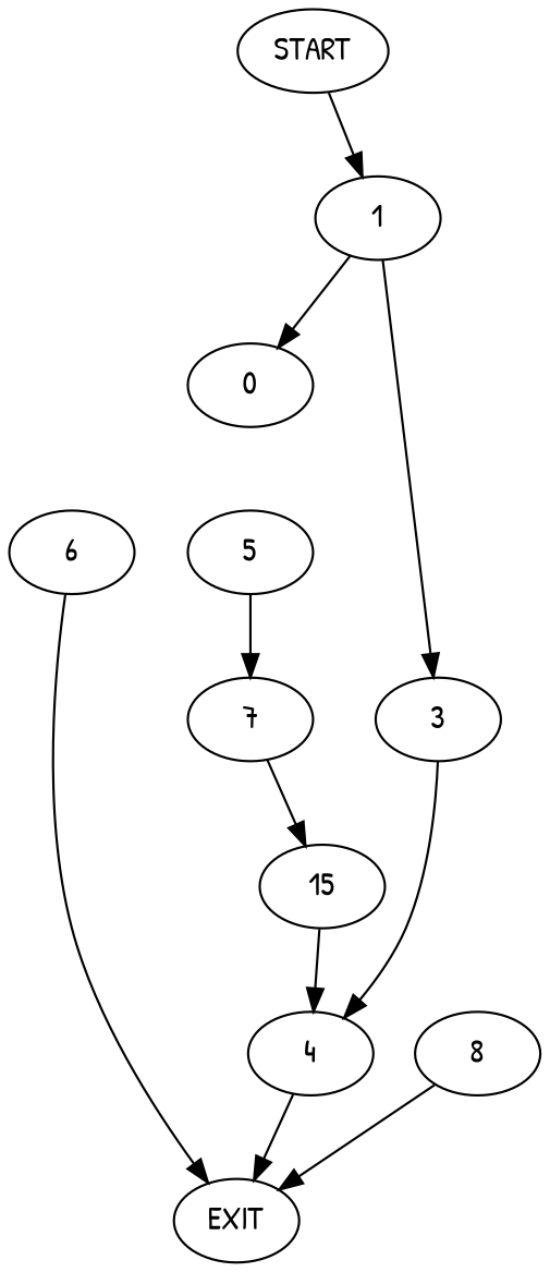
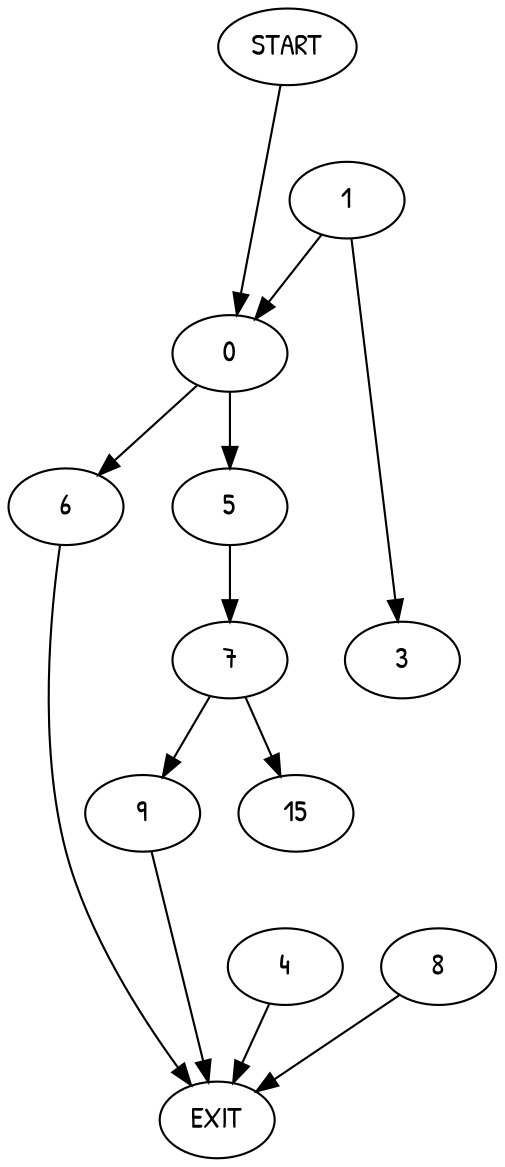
  digraph {
    fontname="Patrick Hand"
    node [fontname="Patrick Hand"]
    edge [fontname="Patrick Hand"]
    n1 [label=START]
    1
    n3 [label=0]
    3
    n5 [label=EXIT]
    5
    6
    4
    7
+   9
    n11 [label=15]
    8
-   n1 -> 1
+   n1 -> n3
    1 -> n3
    1 -> 3
-   3 -> 4
+   n3 -> 5
+   n3 -> 6
    5 -> 7
    6 -> n5
    4 -> n5
+   7 -> 9
    7 -> n11
-   n11 -> 4
+   9 -> n5
    8 -> n5
  }
